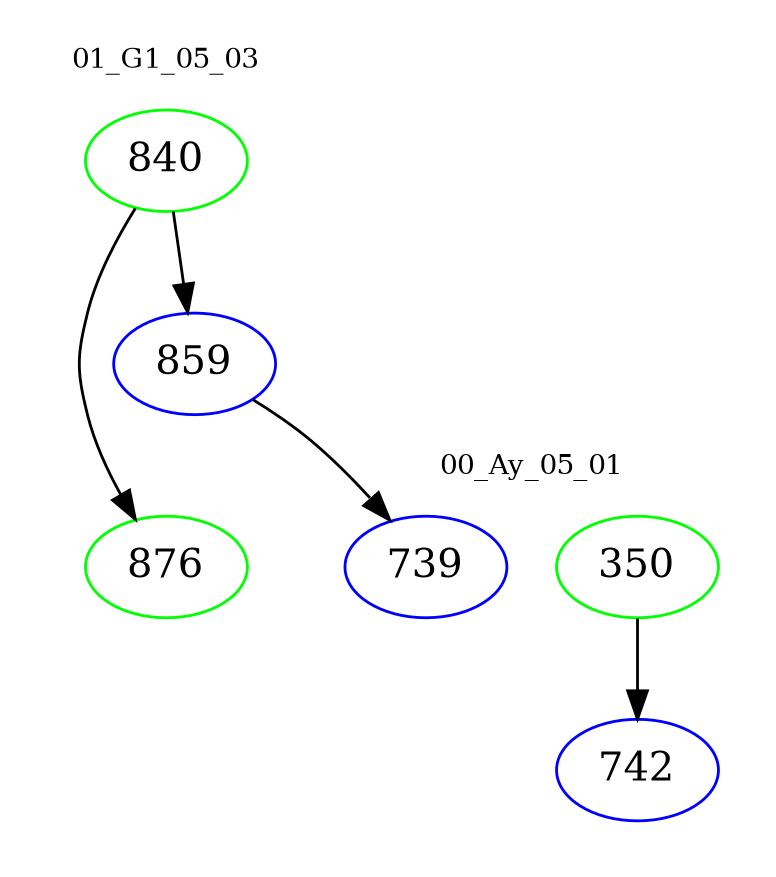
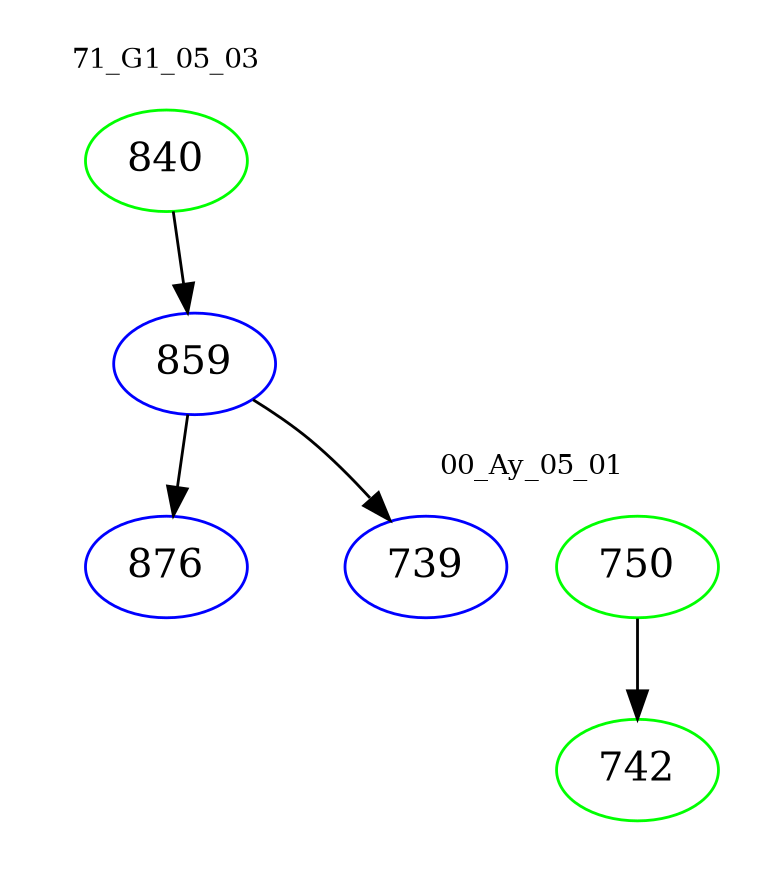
  digraph {
    node [color=blue]
    edge [color=black]
-   n1 [color=green label=350]
-   n2 [label=742]
+   n1 [color=green label=750]
+   n2 [color=green label=742]
    n3 [label=739]
    n4 [color=green label=840]
    n5 [label=859]
-   n6 [color=green label=876]
+   n6 [label=876]
    subgraph cluster_1 {
      color=white
      fontsize=10
      label="00_Ay_05_01"
      n1
      n2
      n3
    }
    subgraph cluster_2 {
      color=white
      fontsize=10
-     label="01_G1_05_03"
+     label="71_G1_05_03"
      n4
      n5
      n6
    }
    n1 -> n2
    n4 -> n5
    n5 -> n3
-   n4 -> n6
+   n5 -> n6
  }
